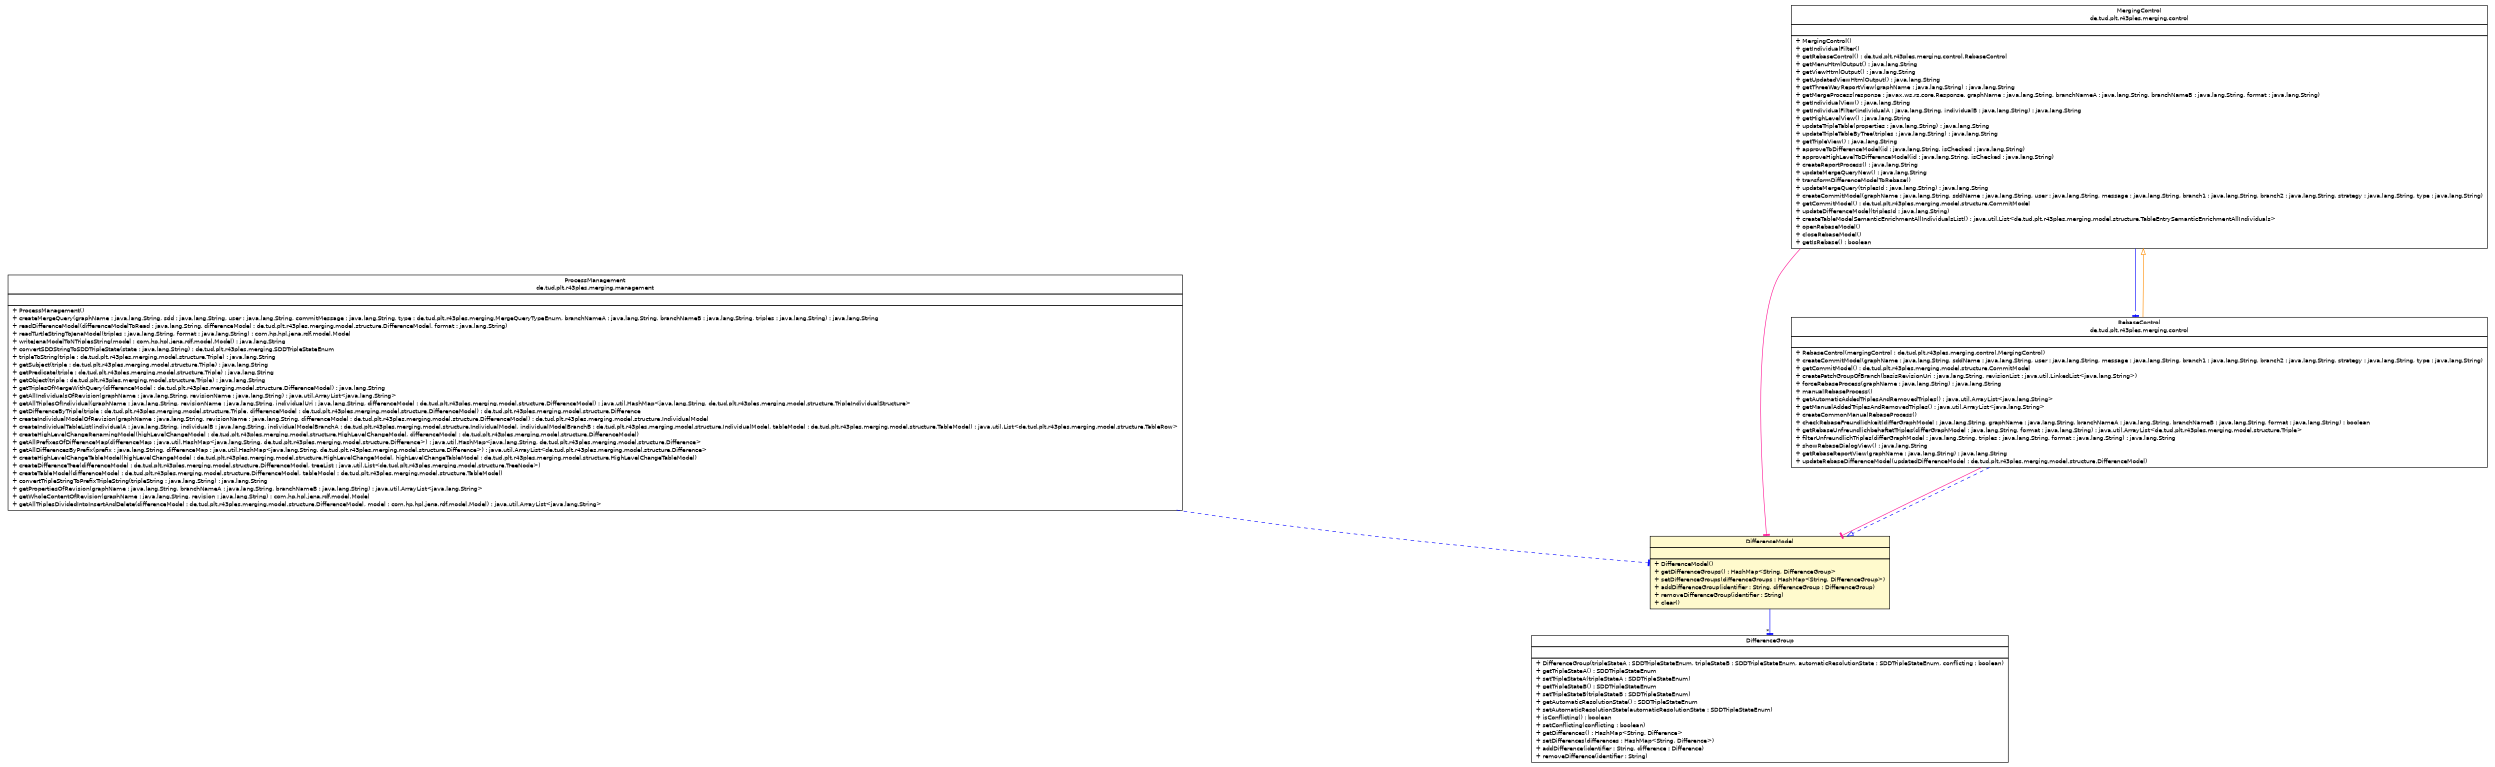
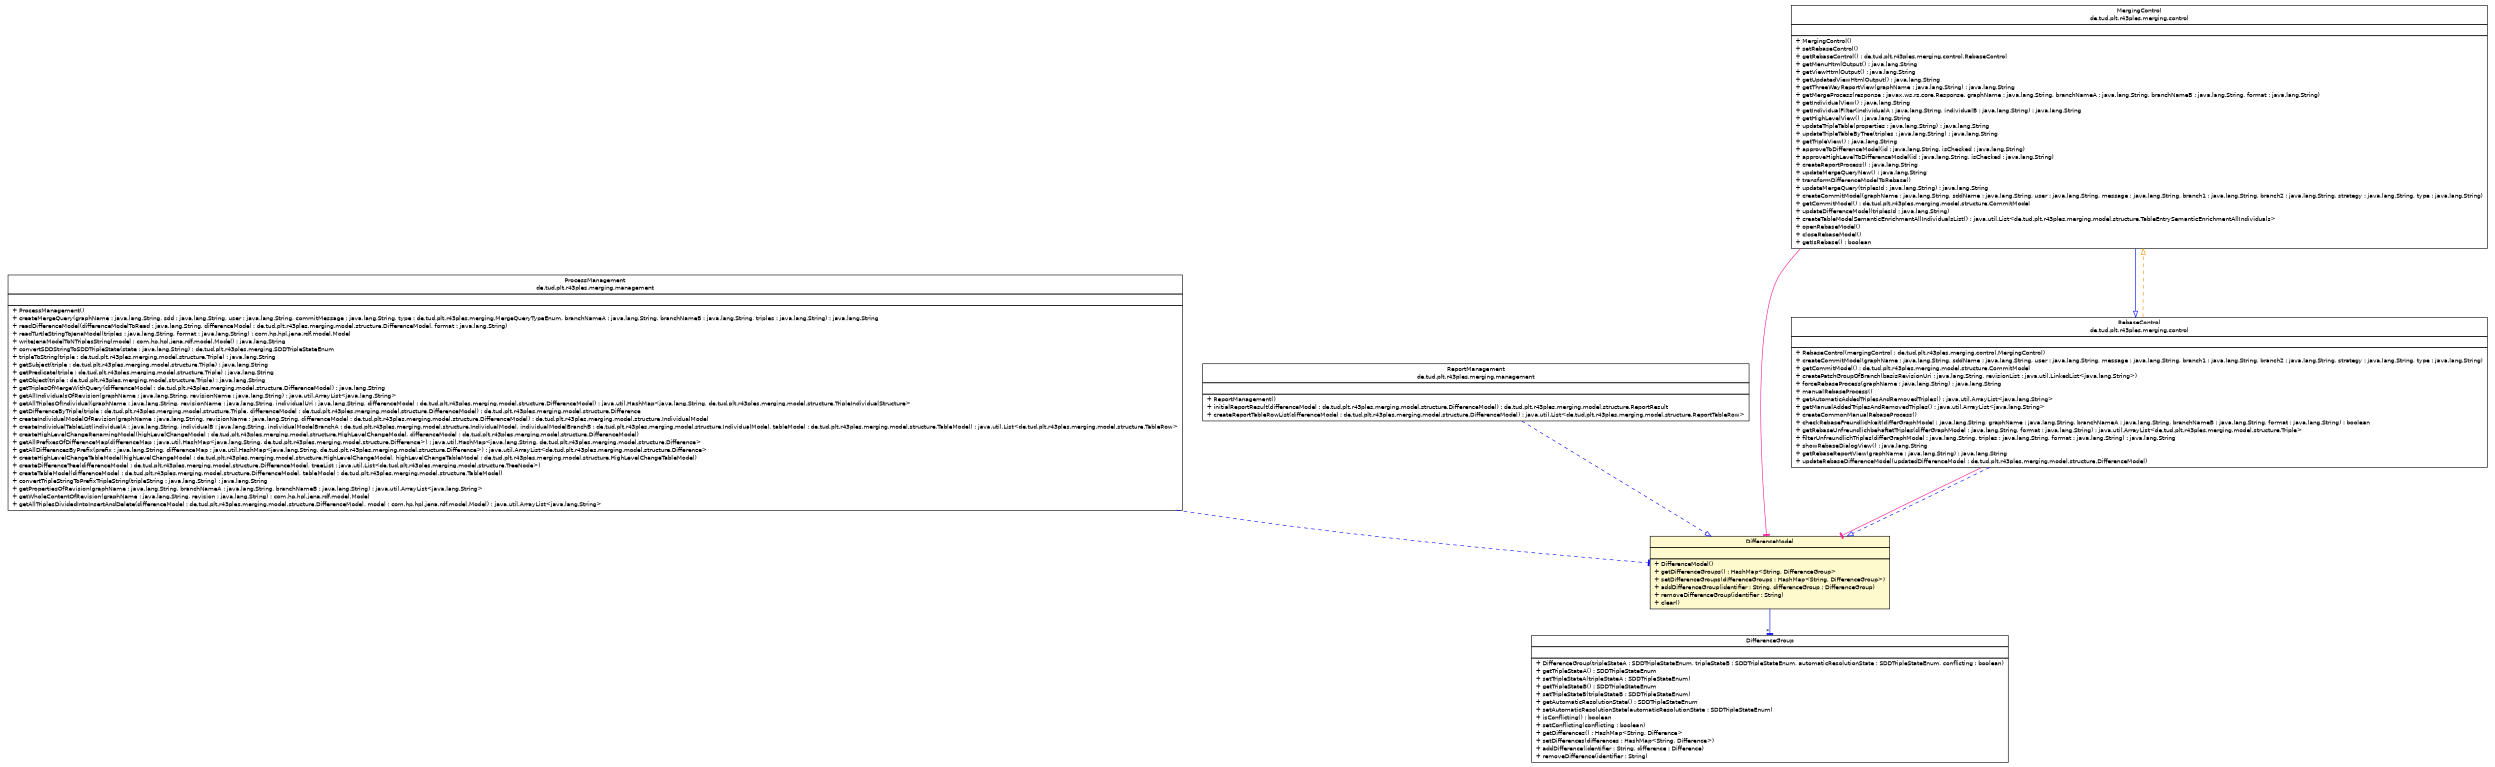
  digraph {
    nodesep=0.25
    ranksep=0.5
    node [fontcolor=black fontname=Helvetica fontsize=10.0 shape=plaintext]
    edge [arrowhead=tee color=blue fontcolor=black fontname=Helvetica fontsize=10.0 headport=p labelfontname=Helvetica labelfontsize=10 tailport=p]
    n1 [label=<<table title="de.tud.plt.r43ples.merging.model.structure.DifferenceGroup" border="0" cellborder="1" cellspacing="0" cellpadding="2" port="p" href="./DifferenceGroup.html"> 		<tr><td><table border="0" cellspacing="0" cellpadding="1"> <tr><td align="center" balign="center"> DifferenceGroup </td></tr> 		</table></td></tr> 		<tr><td><table border="0" cellspacing="0" cellpadding="1"> <tr><td align="left" balign="left">  </td></tr> 		</table></td></tr> 		<tr><td><table border="0" cellspacing="0" cellpadding="1"> <tr><td align="left" balign="left"> + DifferenceGroup(tripleStateA : SDDTripleStateEnum, tripleStateB : SDDTripleStateEnum, automaticResolutionState : SDDTripleStateEnum, conflicting : boolean) </td></tr> <tr><td align="left" balign="left"> + getTripleStateA() : SDDTripleStateEnum </td></tr> <tr><td align="left" balign="left"> + setTripleStateA(tripleStateA : SDDTripleStateEnum) </td></tr> <tr><td align="left" balign="left"> + getTripleStateB() : SDDTripleStateEnum </td></tr> <tr><td align="left" balign="left"> + setTripleStateB(tripleStateB : SDDTripleStateEnum) </td></tr> <tr><td align="left" balign="left"> + getAutomaticResolutionState() : SDDTripleStateEnum </td></tr> <tr><td align="left" balign="left"> + setAutomaticResolutionState(automaticResolutionState : SDDTripleStateEnum) </td></tr> <tr><td align="left" balign="left"> + isConflicting() : boolean </td></tr> <tr><td align="left" balign="left"> + setConflicting(conflicting : boolean) </td></tr> <tr><td align="left" balign="left"> + getDifferences() : HashMap&lt;String, Difference&gt; </td></tr> <tr><td align="left" balign="left"> + setDifferences(differences : HashMap&lt;String, Difference&gt;) </td></tr> <tr><td align="left" balign="left"> + addDifference(identifier : String, difference : Difference) </td></tr> <tr><td align="left" balign="left"> + removeDifference(identifier : String) </td></tr> 		</table></td></tr> 		</table>>]
    n2 [label=<<table title="de.tud.plt.r43ples.merging.model.structure.DifferenceModel" border="0" cellborder="1" cellspacing="0" cellpadding="2" port="p" bgcolor="lemonChiffon" href="./DifferenceModel.html"> 		<tr><td><table border="0" cellspacing="0" cellpadding="1"> <tr><td align="center" balign="center"> DifferenceModel </td></tr> 		</table></td></tr> 		<tr><td><table border="0" cellspacing="0" cellpadding="1"> <tr><td align="left" balign="left">  </td></tr> 		</table></td></tr> 		<tr><td><table border="0" cellspacing="0" cellpadding="1"> <tr><td align="left" balign="left"> + DifferenceModel() </td></tr> <tr><td align="left" balign="left"> + getDifferenceGroups() : HashMap&lt;String, DifferenceGroup&gt; </td></tr> <tr><td align="left" balign="left"> + setDifferenceGroups(differenceGroups : HashMap&lt;String, DifferenceGroup&gt;) </td></tr> <tr><td align="left" balign="left"> + addDifferenceGroup(identifier : String, differenceGroup : DifferenceGroup) </td></tr> <tr><td align="left" balign="left"> + removeDifferenceGroup(identifier : String) </td></tr> <tr><td align="left" balign="left"> + clear() </td></tr> 		</table></td></tr> 		</table>>]
    n3 [label=<<table title="de.tud.plt.r43ples.merging.management.ProcessManagement" border="0" cellborder="1" cellspacing="0" cellpadding="2" port="p" href="../../management/ProcessManagement.html"> 		<tr><td><table border="0" cellspacing="0" cellpadding="1"> <tr><td align="center" balign="center"> ProcessManagement </td></tr> <tr><td align="center" balign="center"> de.tud.plt.r43ples.merging.management </td></tr> 		</table></td></tr> 		<tr><td><table border="0" cellspacing="0" cellpadding="1"> <tr><td align="left" balign="left">  </td></tr> 		</table></td></tr> 		<tr><td><table border="0" cellspacing="0" cellpadding="1"> <tr><td align="left" balign="left"> + ProcessManagement() </td></tr> <tr><td align="left" balign="left"> + createMergeQuery(graphName : java.lang.String, sdd : java.lang.String, user : java.lang.String, commitMessage : java.lang.String, type : de.tud.plt.r43ples.merging.MergeQueryTypeEnum, branchNameA : java.lang.String, branchNameB : java.lang.String, triples : java.lang.String) : java.lang.String </td></tr> <tr><td align="left" balign="left"> + readDifferenceModel(differenceModelToRead : java.lang.String, differenceModel : de.tud.plt.r43ples.merging.model.structure.DifferenceModel, format : java.lang.String) </td></tr> <tr><td align="left" balign="left"> + readTurtleStringToJenaModel(triples : java.lang.String, format : java.lang.String) : com.hp.hpl.jena.rdf.model.Model </td></tr> <tr><td align="left" balign="left"> + writeJenaModelToNTriplesString(model : com.hp.hpl.jena.rdf.model.Model) : java.lang.String </td></tr> <tr><td align="left" balign="left"> + convertSDDStringToSDDTripleState(state : java.lang.String) : de.tud.plt.r43ples.merging.SDDTripleStateEnum </td></tr> <tr><td align="left" balign="left"> + tripleToString(triple : de.tud.plt.r43ples.merging.model.structure.Triple) : java.lang.String </td></tr> <tr><td align="left" balign="left"> + getSubject(triple : de.tud.plt.r43ples.merging.model.structure.Triple) : java.lang.String </td></tr> <tr><td align="left" balign="left"> + getPredicate(triple : de.tud.plt.r43ples.merging.model.structure.Triple) : java.lang.String </td></tr> <tr><td align="left" balign="left"> + getObject(triple : de.tud.plt.r43ples.merging.model.structure.Triple) : java.lang.String </td></tr> <tr><td align="left" balign="left"> + getTriplesOfMergeWithQuery(differenceModel : de.tud.plt.r43ples.merging.model.structure.DifferenceModel) : java.lang.String </td></tr> <tr><td align="left" balign="left"> + getAllIndividualsOfRevision(graphName : java.lang.String, revisionName : java.lang.String) : java.util.ArrayList&lt;java.lang.String&gt; </td></tr> <tr><td align="left" balign="left"> + getAllTriplesOfIndividual(graphName : java.lang.String, revisionName : java.lang.String, individualUri : java.lang.String, differenceModel : de.tud.plt.r43ples.merging.model.structure.DifferenceModel) : java.util.HashMap&lt;java.lang.String, de.tud.plt.r43ples.merging.model.structure.TripleIndividualStructure&gt; </td></tr> <tr><td align="left" balign="left"> + getDifferenceByTriple(triple : de.tud.plt.r43ples.merging.model.structure.Triple, differenceModel : de.tud.plt.r43ples.merging.model.structure.DifferenceModel) : de.tud.plt.r43ples.merging.model.structure.Difference </td></tr> <tr><td align="left" balign="left"> + createIndividualModelOfRevision(graphName : java.lang.String, revisionName : java.lang.String, differenceModel : de.tud.plt.r43ples.merging.model.structure.DifferenceModel) : de.tud.plt.r43ples.merging.model.structure.IndividualModel </td></tr> <tr><td align="left" balign="left"> + createIndividualTableList(individualA : java.lang.String, individualB : java.lang.String, individualModelBranchA : de.tud.plt.r43ples.merging.model.structure.IndividualModel, individualModelBranchB : de.tud.plt.r43ples.merging.model.structure.IndividualModel, tableModel : de.tud.plt.r43ples.merging.model.structure.TableModel) : java.util.List&lt;de.tud.plt.r43ples.merging.model.structure.TableRow&gt; </td></tr> <tr><td align="left" balign="left"> + createHighLevelChangeRenamingModel(highLevelChangeModel : de.tud.plt.r43ples.merging.model.structure.HighLevelChangeModel, differenceModel : de.tud.plt.r43ples.merging.model.structure.DifferenceModel) </td></tr> <tr><td align="left" balign="left"> + getAllPrefixesOfDifferenceMap(differenceMap : java.util.HashMap&lt;java.lang.String, de.tud.plt.r43ples.merging.model.structure.Difference&gt;) : java.util.HashMap&lt;java.lang.String, de.tud.plt.r43ples.merging.model.structure.Difference&gt; </td></tr> <tr><td align="left" balign="left"> + getAllDifferencesByPrefix(prefix : java.lang.String, differenceMap : java.util.HashMap&lt;java.lang.String, de.tud.plt.r43ples.merging.model.structure.Difference&gt;) : java.util.ArrayList&lt;de.tud.plt.r43ples.merging.model.structure.Difference&gt; </td></tr> <tr><td align="left" balign="left"> + createHighLevelChangeTableModel(highLevelChangeModel : de.tud.plt.r43ples.merging.model.structure.HighLevelChangeModel, highLevelChangeTableModel : de.tud.plt.r43ples.merging.model.structure.HighLevelChangeTableModel) </td></tr> <tr><td align="left" balign="left"> + createDifferenceTree(differenceModel : de.tud.plt.r43ples.merging.model.structure.DifferenceModel, treeList : java.util.List&lt;de.tud.plt.r43ples.merging.model.structure.TreeNode&gt;) </td></tr> <tr><td align="left" balign="left"> + createTableModel(differenceModel : de.tud.plt.r43ples.merging.model.structure.DifferenceModel, tableModel : de.tud.plt.r43ples.merging.model.structure.TableModel) </td></tr> <tr><td align="left" balign="left"> + convertTripleStringToPrefixTripleString(tripleString : java.lang.String) : java.lang.String </td></tr> <tr><td align="left" balign="left"> + getPropertiesOfRevision(graphName : java.lang.String, branchNameA : java.lang.String, branchNameB : java.lang.String) : java.util.ArrayList&lt;java.lang.String&gt; </td></tr> <tr><td align="left" balign="left"> + getWholeContentOfRevision(graphName : java.lang.String, revision : java.lang.String) : com.hp.hpl.jena.rdf.model.Model </td></tr> <tr><td align="left" balign="left"> + getAllTriplesDividedIntoInsertAndDelete(differenceModel : de.tud.plt.r43ples.merging.model.structure.DifferenceModel, model : com.hp.hpl.jena.rdf.model.Model) : java.util.ArrayList&lt;java.lang.String&gt; </td></tr> 		</table></td></tr> 		</table>>]
-   n5 [label=<<table title="de.tud.plt.r43ples.merging.control.MergingControl" border="0" cellborder="1" cellspacing="0" cellpadding="2" port="p" href="../../control/MergingControl.html"> 		<tr><td><table border="0" cellspacing="0" cellpadding="1"> <tr><td align="center" balign="center"> MergingControl </td></tr> <tr><td align="center" balign="center"> de.tud.plt.r43ples.merging.control </td></tr> 		</table></td></tr> 		<tr><td><table border="0" cellspacing="0" cellpadding="1"> <tr><td align="left" balign="left">  </td></tr> 		</table></td></tr> 		<tr><td><table border="0" cellspacing="0" cellpadding="1"> <tr><td align="left" balign="left"> + MergingControl() </td></tr> <tr><td align="left" balign="left"> + getIndividualFilter() </td></tr> <tr><td align="left" balign="left"> + getRebaseControl() : de.tud.plt.r43ples.merging.control.RebaseControl </td></tr> <tr><td align="left" balign="left"> + getMenuHtmlOutput() : java.lang.String </td></tr> <tr><td align="left" balign="left"> + getViewHtmlOutput() : java.lang.String </td></tr> <tr><td align="left" balign="left"> + getUpdatedViewHtmlOutput() : java.lang.String </td></tr> <tr><td align="left" balign="left"> + getThreeWayReportView(graphName : java.lang.String) : java.lang.String </td></tr> <tr><td align="left" balign="left"> + getMergeProcess(response : javax.ws.rs.core.Response, graphName : java.lang.String, branchNameA : java.lang.String, branchNameB : java.lang.String, format : java.lang.String) </td></tr> <tr><td align="left" balign="left"> + getIndividualView() : java.lang.String </td></tr> <tr><td align="left" balign="left"> + getIndividualFilter(individualA : java.lang.String, individualB : java.lang.String) : java.lang.String </td></tr> <tr><td align="left" balign="left"> + getHighLevelView() : java.lang.String </td></tr> <tr><td align="left" balign="left"> + updateTripleTable(properties : java.lang.String) : java.lang.String </td></tr> <tr><td align="left" balign="left"> + updateTripleTableByTree(triples : java.lang.String) : java.lang.String </td></tr> <tr><td align="left" balign="left"> + getTripleView() : java.lang.String </td></tr> <tr><td align="left" balign="left"> + approveToDifferenceModel(id : java.lang.String, isChecked : java.lang.String) </td></tr> <tr><td align="left" balign="left"> + approveHighLevelToDifferenceModel(id : java.lang.String, isChecked : java.lang.String) </td></tr> <tr><td align="left" balign="left"> + createReportProcess() : java.lang.String </td></tr> <tr><td align="left" balign="left"> + updateMergeQueryNew() : java.lang.String </td></tr> <tr><td align="left" balign="left"> + transformDifferenceModelToRebase() </td></tr> <tr><td align="left" balign="left"> + updateMergeQuery(triplesId : java.lang.String) : java.lang.String </td></tr> <tr><td align="left" balign="left"> + createCommitModel(graphName : java.lang.String, sddName : java.lang.String, user : java.lang.String, message : java.lang.String, branch1 : java.lang.String, branch2 : java.lang.String, strategy : java.lang.String, type : java.lang.String) </td></tr> <tr><td align="left" balign="left"> + getCommitModel() : de.tud.plt.r43ples.merging.model.structure.CommitModel </td></tr> <tr><td align="left" balign="left"> + updateDifferenceModel(triplesId : java.lang.String) </td></tr> <tr><td align="left" balign="left"> + createTableModelSemanticEnrichmentAllIndividualsList() : java.util.List&lt;de.tud.plt.r43ples.merging.model.structure.TableEntrySemanticEnrichmentAllIndividuals&gt; </td></tr> <tr><td align="left" balign="left"> + openRebaseModel() </td></tr> <tr><td align="left" balign="left"> + closeRebaseModel() </td></tr> <tr><td align="left" balign="left"> + getIsRebase() : boolean </td></tr> 		</table></td></tr> 		</table>>]
+   n4 [label=<<table title="de.tud.plt.r43ples.merging.management.ReportManagement" border="0" cellborder="1" cellspacing="0" cellpadding="2" port="p" href="../../management/ReportManagement.html"> 		<tr><td><table border="0" cellspacing="0" cellpadding="1"> <tr><td align="center" balign="center"> ReportManagement </td></tr> <tr><td align="center" balign="center"> de.tud.plt.r43ples.merging.management </td></tr> 		</table></td></tr> 		<tr><td><table border="0" cellspacing="0" cellpadding="1"> <tr><td align="left" balign="left">  </td></tr> 		</table></td></tr> 		<tr><td><table border="0" cellspacing="0" cellpadding="1"> <tr><td align="left" balign="left"> + ReportManagement() </td></tr> <tr><td align="left" balign="left"> + initialReportResult(differenceModel : de.tud.plt.r43ples.merging.model.structure.DifferenceModel) : de.tud.plt.r43ples.merging.model.structure.ReportResult </td></tr> <tr><td align="left" balign="left"> + createReportTableRowList(differenceModel : de.tud.plt.r43ples.merging.model.structure.DifferenceModel) : java.util.List&lt;de.tud.plt.r43ples.merging.model.structure.ReportTableRow&gt; </td></tr> 		</table></td></tr> 		</table>>]
+   n5 [label=<<table title="de.tud.plt.r43ples.merging.control.MergingControl" border="0" cellborder="1" cellspacing="0" cellpadding="2" port="p" href="../../control/MergingControl.html"> 		<tr><td><table border="0" cellspacing="0" cellpadding="1"> <tr><td align="center" balign="center"> MergingControl </td></tr> <tr><td align="center" balign="center"> de.tud.plt.r43ples.merging.control </td></tr> 		</table></td></tr> 		<tr><td><table border="0" cellspacing="0" cellpadding="1"> <tr><td align="left" balign="left">  </td></tr> 		</table></td></tr> 		<tr><td><table border="0" cellspacing="0" cellpadding="1"> <tr><td align="left" balign="left"> + MergingControl() </td></tr> <tr><td align="left" balign="left"> + setRebaseControl() </td></tr> <tr><td align="left" balign="left"> + getRebaseControl() : de.tud.plt.r43ples.merging.control.RebaseControl </td></tr> <tr><td align="left" balign="left"> + getMenuHtmlOutput() : java.lang.String </td></tr> <tr><td align="left" balign="left"> + getViewHtmlOutput() : java.lang.String </td></tr> <tr><td align="left" balign="left"> + getUpdatedViewHtmlOutput() : java.lang.String </td></tr> <tr><td align="left" balign="left"> + getThreeWayReportView(graphName : java.lang.String) : java.lang.String </td></tr> <tr><td align="left" balign="left"> + getMergeProcess(response : javax.ws.rs.core.Response, graphName : java.lang.String, branchNameA : java.lang.String, branchNameB : java.lang.String, format : java.lang.String) </td></tr> <tr><td align="left" balign="left"> + getIndividualView() : java.lang.String </td></tr> <tr><td align="left" balign="left"> + getIndividualFilter(individualA : java.lang.String, individualB : java.lang.String) : java.lang.String </td></tr> <tr><td align="left" balign="left"> + getHighLevelView() : java.lang.String </td></tr> <tr><td align="left" balign="left"> + updateTripleTable(properties : java.lang.String) : java.lang.String </td></tr> <tr><td align="left" balign="left"> + updateTripleTableByTree(triples : java.lang.String) : java.lang.String </td></tr> <tr><td align="left" balign="left"> + getTripleView() : java.lang.String </td></tr> <tr><td align="left" balign="left"> + approveToDifferenceModel(id : java.lang.String, isChecked : java.lang.String) </td></tr> <tr><td align="left" balign="left"> + approveHighLevelToDifferenceModel(id : java.lang.String, isChecked : java.lang.String) </td></tr> <tr><td align="left" balign="left"> + createReportProcess() : java.lang.String </td></tr> <tr><td align="left" balign="left"> + updateMergeQueryNew() : java.lang.String </td></tr> <tr><td align="left" balign="left"> + transformDifferenceModelToRebase() </td></tr> <tr><td align="left" balign="left"> + updateMergeQuery(triplesId : java.lang.String) : java.lang.String </td></tr> <tr><td align="left" balign="left"> + createCommitModel(graphName : java.lang.String, sddName : java.lang.String, user : java.lang.String, message : java.lang.String, branch1 : java.lang.String, branch2 : java.lang.String, strategy : java.lang.String, type : java.lang.String) </td></tr> <tr><td align="left" balign="left"> + getCommitModel() : de.tud.plt.r43ples.merging.model.structure.CommitModel </td></tr> <tr><td align="left" balign="left"> + updateDifferenceModel(triplesId : java.lang.String) </td></tr> <tr><td align="left" balign="left"> + createTableModelSemanticEnrichmentAllIndividualsList() : java.util.List&lt;de.tud.plt.r43ples.merging.model.structure.TableEntrySemanticEnrichmentAllIndividuals&gt; </td></tr> <tr><td align="left" balign="left"> + openRebaseModel() </td></tr> <tr><td align="left" balign="left"> + closeRebaseModel() </td></tr> <tr><td align="left" balign="left"> + getIsRebase() : boolean </td></tr> 		</table></td></tr> 		</table>>]
    n6 [label=<<table title="de.tud.plt.r43ples.merging.control.RebaseControl" border="0" cellborder="1" cellspacing="0" cellpadding="2" port="p" href="../../control/RebaseControl.html"> 		<tr><td><table border="0" cellspacing="0" cellpadding="1"> <tr><td align="center" balign="center"> RebaseControl </td></tr> <tr><td align="center" balign="center"> de.tud.plt.r43ples.merging.control </td></tr> 		</table></td></tr> 		<tr><td><table border="0" cellspacing="0" cellpadding="1"> <tr><td align="left" balign="left">  </td></tr> 		</table></td></tr> 		<tr><td><table border="0" cellspacing="0" cellpadding="1"> <tr><td align="left" balign="left"> + RebaseControl(mergingControl : de.tud.plt.r43ples.merging.control.MergingControl) </td></tr> <tr><td align="left" balign="left"> + createCommitModel(graphName : java.lang.String, sddName : java.lang.String, user : java.lang.String, message : java.lang.String, branch1 : java.lang.String, branch2 : java.lang.String, strategy : java.lang.String, type : java.lang.String) </td></tr> <tr><td align="left" balign="left"> + getCommitModel() : de.tud.plt.r43ples.merging.model.structure.CommitModel </td></tr> <tr><td align="left" balign="left"> + createPatchGroupOfBranch(basisRevisionUri : java.lang.String, revisionList : java.util.LinkedList&lt;java.lang.String&gt;) </td></tr> <tr><td align="left" balign="left"> + forceRebaseProcess(graphName : java.lang.String) : java.lang.String </td></tr> <tr><td align="left" balign="left"> + manualRebaseProcess() </td></tr> <tr><td align="left" balign="left"> + getAutomaticAddedTriplesAndRemovedTriples() : java.util.ArrayList&lt;java.lang.String&gt; </td></tr> <tr><td align="left" balign="left"> + getManualAddedTriplesAndRemovedTriples() : java.util.ArrayList&lt;java.lang.String&gt; </td></tr> <tr><td align="left" balign="left"> + createCommonManualRebaseProcess() </td></tr> <tr><td align="left" balign="left"> + checkRebaseFreundlichkeit(differGraphModel : java.lang.String, graphName : java.lang.String, branchNameA : java.lang.String, branchNameB : java.lang.String, format : java.lang.String) : boolean </td></tr> <tr><td align="left" balign="left"> + getRebaseUnfreundlichbehaftetTriples(differGraphModel : java.lang.String, format : java.lang.String) : java.util.ArrayList&lt;de.tud.plt.r43ples.merging.model.structure.Triple&gt; </td></tr> <tr><td align="left" balign="left"> + filterUnfreundlichTriples(differGraphModel : java.lang.String, triples : java.lang.String, format : java.lang.String) : java.lang.String </td></tr> <tr><td align="left" balign="left"> + showRebaseDialogView() : java.lang.String </td></tr> <tr><td align="left" balign="left"> + getRebaseReportView(graphName : java.lang.String) : java.lang.String </td></tr> <tr><td align="left" balign="left"> + updateRebaseDifferenceModel(updatedDifferenceModel : de.tud.plt.r43ples.merging.model.structure.DifferenceModel) </td></tr> 		</table></td></tr> 		</table>>]
    n2 -> n1 [headlabel="*"]
    n3 -> n2 [style=dashed]
+   n4 -> n2 [arrowhead=onormal style=dashed]
    n5 -> n2 [color=deeppink]
-   n5 -> n6
+   n5 -> n6 [arrowhead=onormal]
    n6 -> n2 [color=deeppink]
    n6 -> n2 [arrowhead=onormal style=dashed]
-   n6 -> n5 [arrowhead=onormal color=darkorange]
+   n6 -> n5 [arrowhead=onormal color=darkorange style=dashed]
  }
